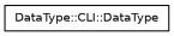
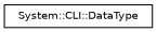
  digraph {
    rankdir=LR
-   n1 [color=black fillcolor=white fontname=Helvetica fontsize=10 height=0.2 label="DataType::CLI::DataType" shape=record style=filled width=0.4]
+   n1 [color=black fillcolor=white fontname=Helvetica fontsize=10 height=0.2 label="System::CLI::DataType" shape=record style=filled width=0.4]
  }
